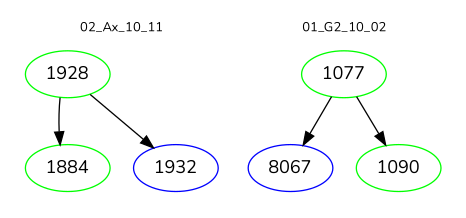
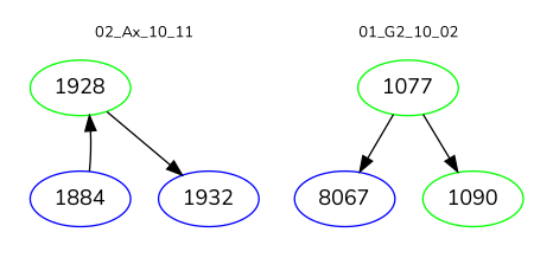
  digraph {
    fontname=Nunito
    node [color=green fontname=Nunito]
    edge [color=black fontname=Nunito]
    n1 [label=1928]
-   n2 [label=1884]
+   n2 [color=blue label=1884]
    n3 [color=blue label=1932]
    n4 [label=1077]
    n5 [color=blue label=8067]
    n6 [label=1090]
    subgraph cluster_1 {
      color=white
      fontsize=10
      label="02_Ax_10_11"
      n1
      n2
      n3
    }
    subgraph cluster_2 {
      color=white
      fontsize=10
      label="01_G2_10_02"
      n4
      n5
      n6
    }
-   n1 -> n2
+   n2 -> n1
    n1 -> n3
    n4 -> n5
    n4 -> n6
  }
